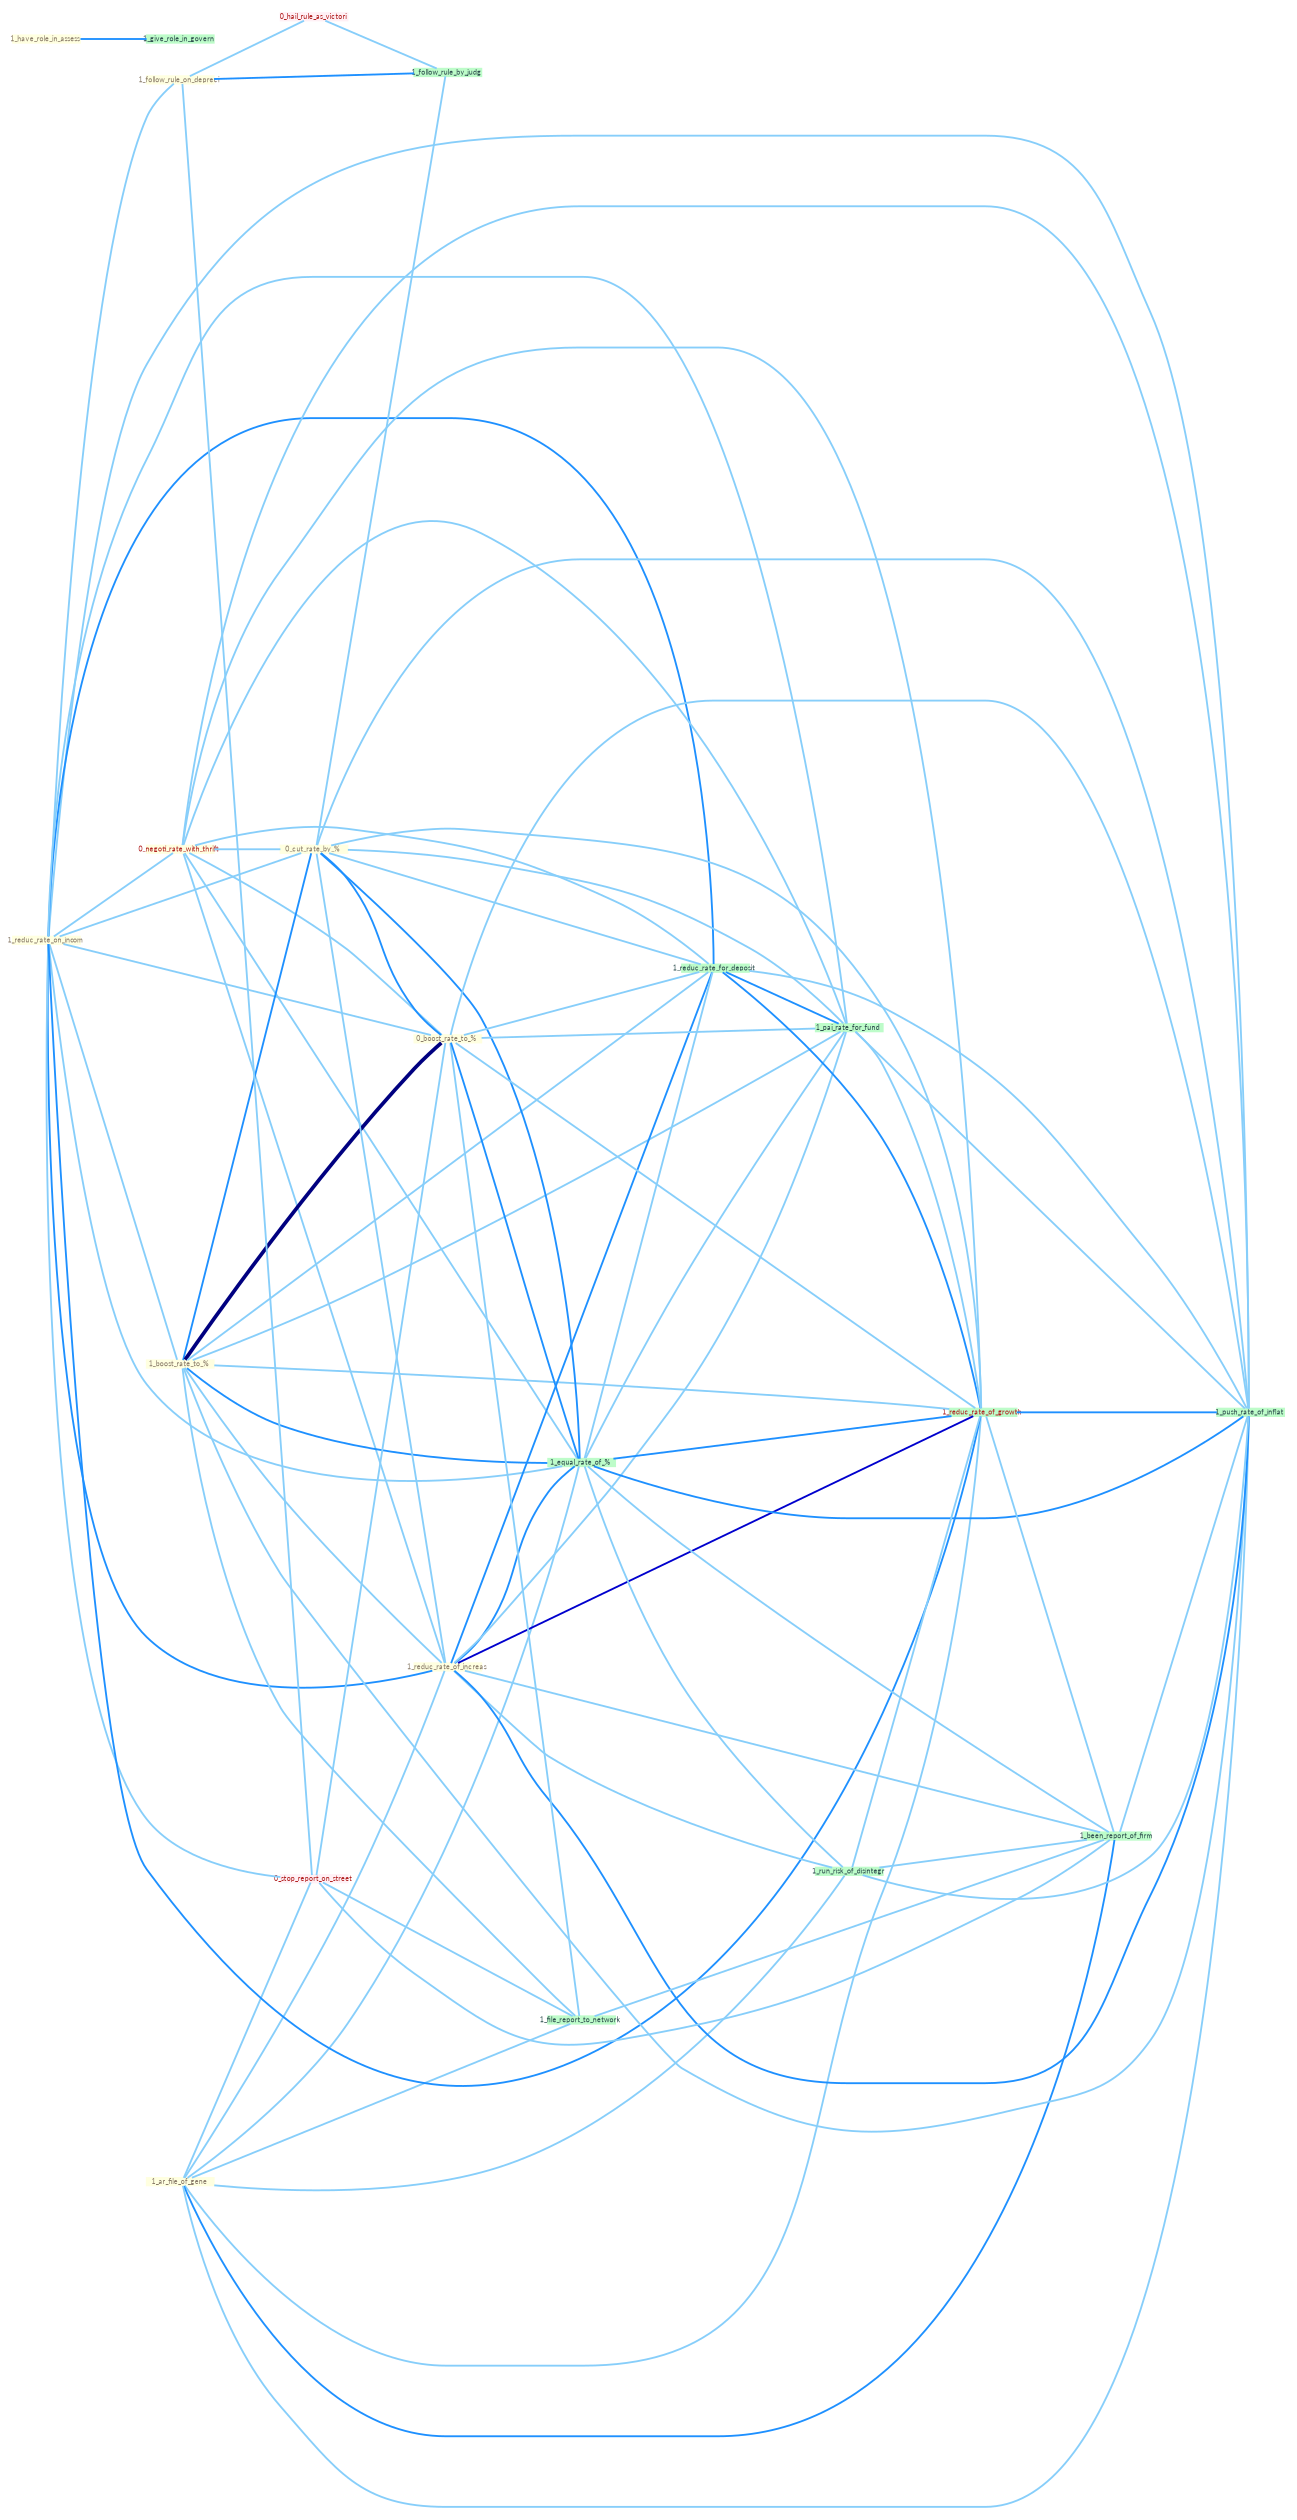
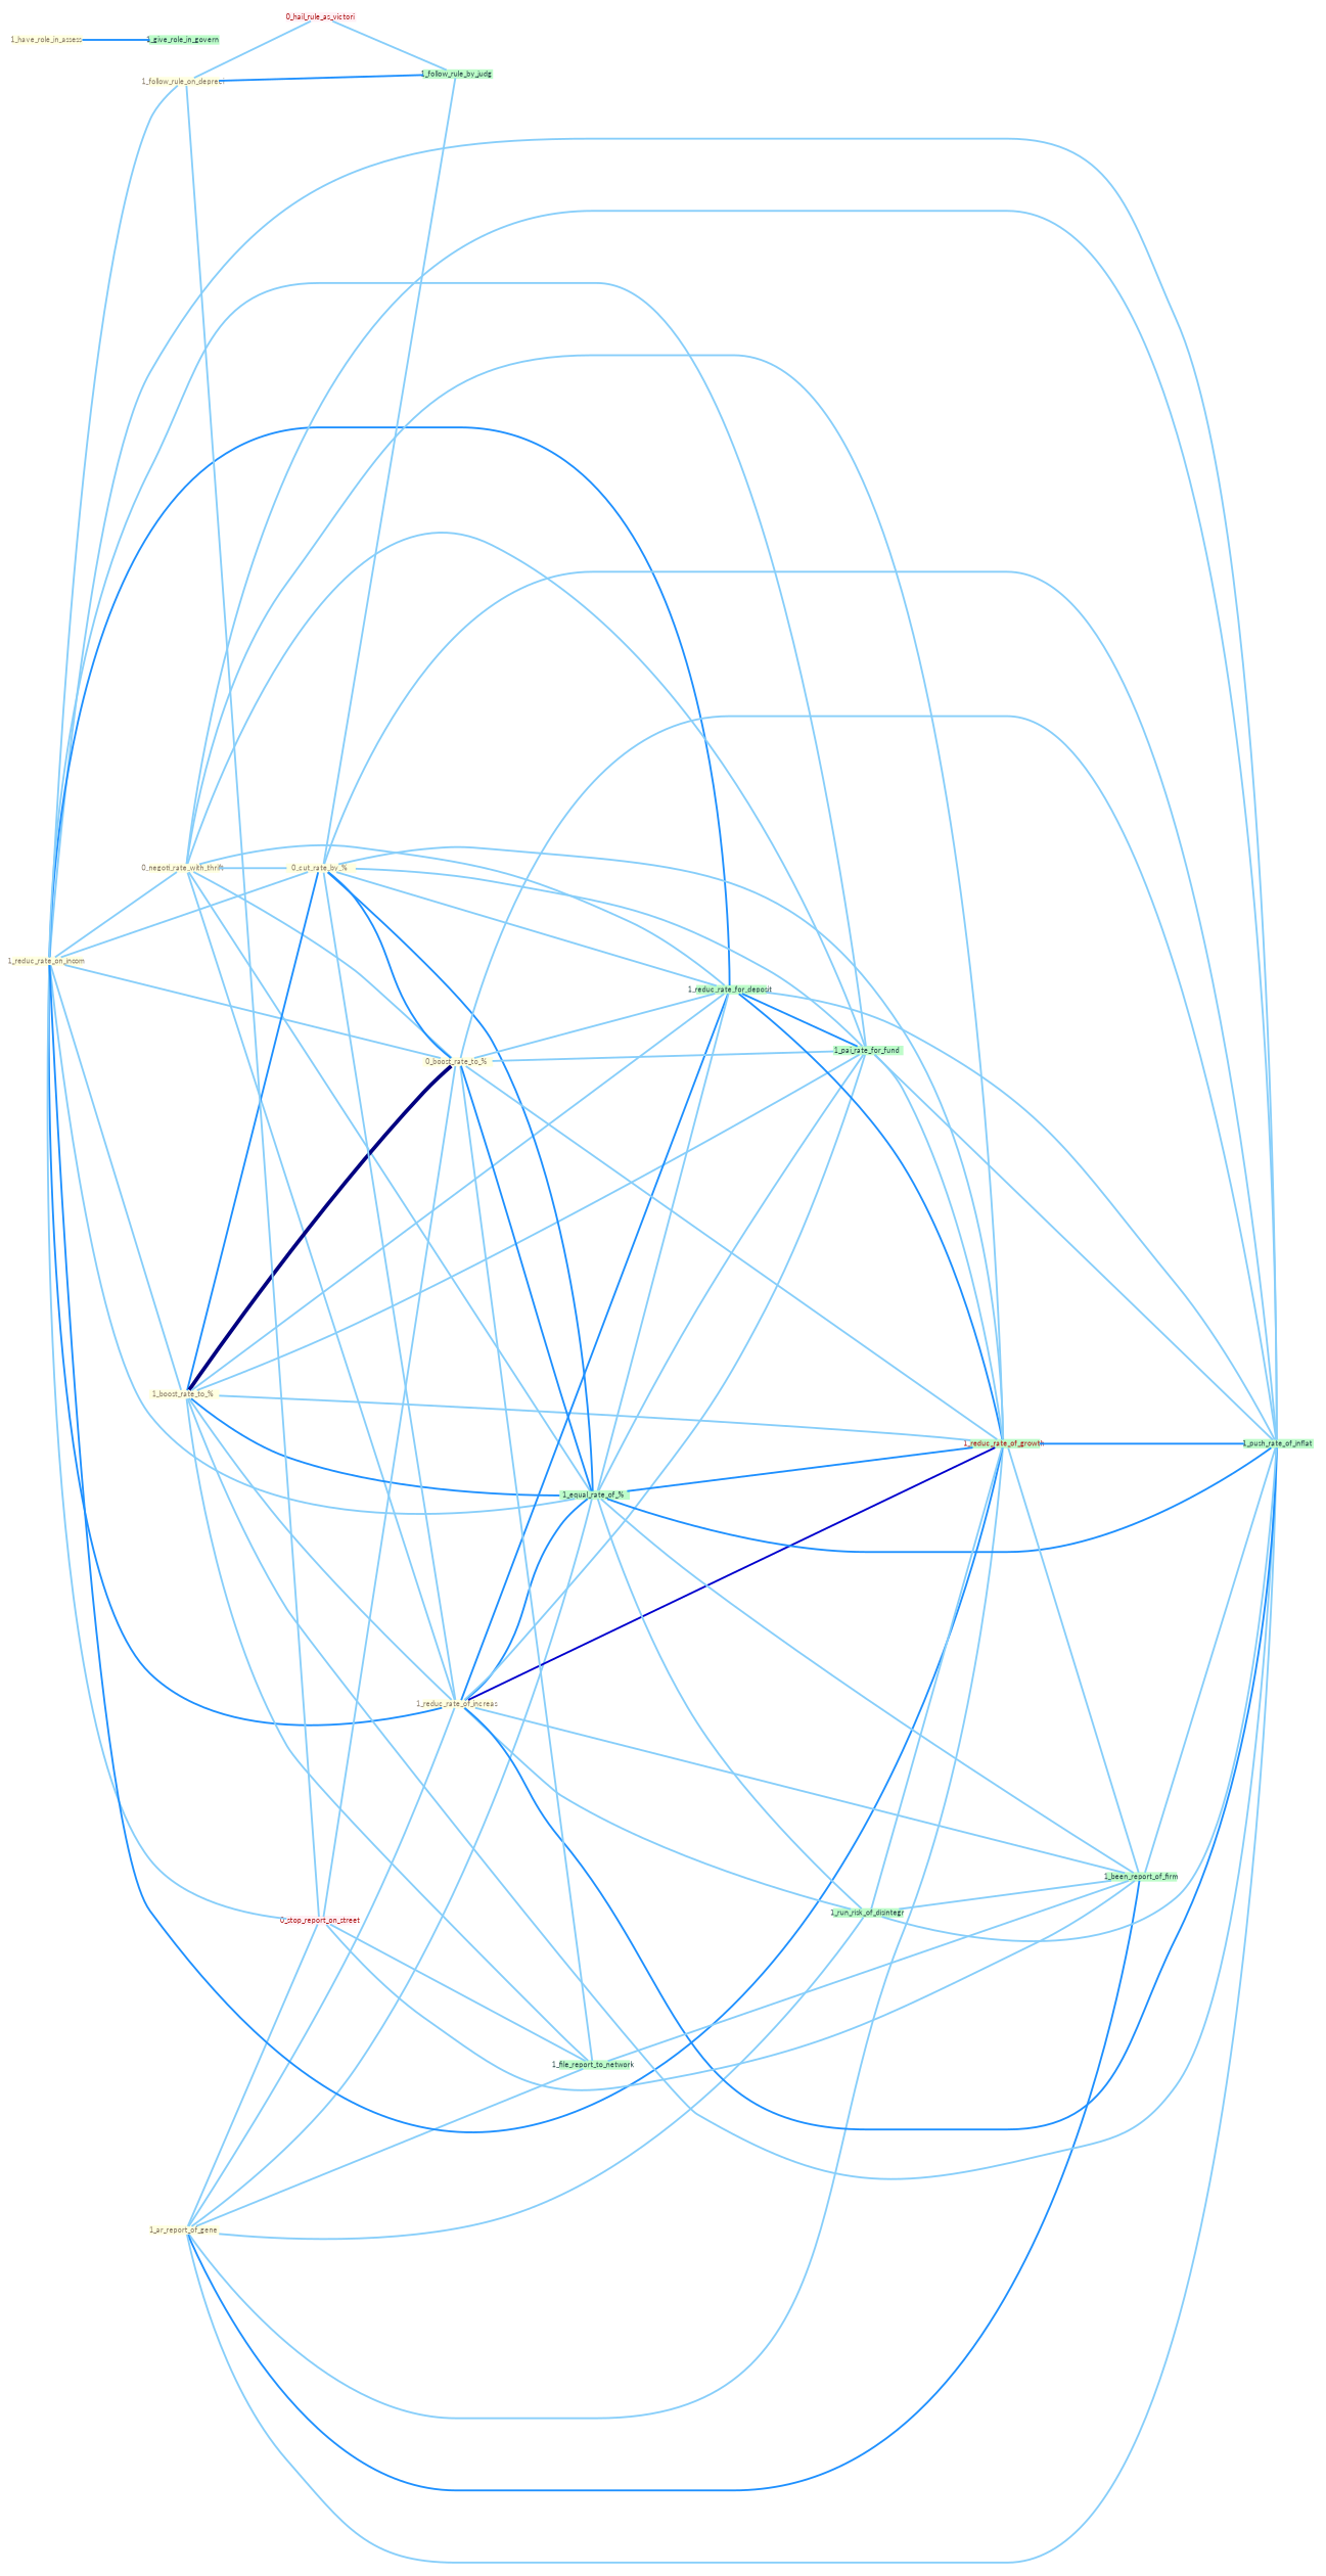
  graph {
    fontname=Lato
    rankdir=LR
    node [color="#BDFCC9" fixedsize=true fontcolor="#8b7d6b" fontname=Lato fontsize=4 shape=polygon style=filled]
    edge [color="#87cefa" fontname=Lato w=1]
-   "1_ar_report_of_gene " [color="#ffffe0" height=.06 width=.5 label="1_ar_file_of_gene"]
+   "1_ar_report_of_gene " [color="#ffffe0" height=.06 width=.5]
    "1_reduc_rate_on_incom " [color="#ffffe0" height=.06 width=.5]
-   "0_negoti_rate_with_thrift " [color="#ffffe0" fontcolor="#b22222" height=.06 width=.5]
+   "0_negoti_rate_with_thrift " [color="#ffffe0" height=.06 width=.5]
    "1_boost_rate_to_% " [color="#ffffe0" height=.06 width=.5]
    "1_follow_rule_on_depreci " [color="#ffffe0" height=.06 width=.5]
    "0_cut_rate_by_% " [color="#ffffe0" height=.06 width=.5]
    "1_reduc_rate_of_increas " [color="#ffffe0" height=.06 width=.5]
    "0_boost_rate_to_% " [color="#ffffe0" height=.06 width=.5]
    "1_have_role_in_assess " [color="#ffffe0" height=.06 width=.5]
    "0_stop_report_on_street " [color="#fff0f5" fontcolor="#b22222" height=.06 width=.5]
    "0_hail_rule_as_victori " [color="#fff0f5" fontcolor="#b22222" height=.06 width=.5]
    "1_file_report_to_network " [fontcolor="#2f4f4f" height=.06 width=.5]
    "1_equal_rate_of_% " [fontcolor="#2f4f4f" height=.06 width=.5]
    "1_run_risk_of_disintegr " [fontcolor="#2f4f4f" height=.06 width=.5]
    "1_reduc_rate_of_growth " [fontcolor="#b22222" height=.06 width=.5]
    "1_been_report_of_firm " [fontcolor="#2f4f4f" height=.06 width=.5]
    "1_push_rate_of_inflat " [fontcolor="#2f4f4f" height=.06 width=.5]
    "1_reduc_rate_for_deposit " [fontcolor="#2f4f4f" height=.06 width=.5]
    "1_pai_rate_for_fund " [fontcolor="#2f4f4f" height=.06 width=.5]
    "1_follow_rule_by_judg " [fontcolor="#2f4f4f" height=.06 width=.5]
    "1_give_role_in_govern " [fontcolor="#2f4f4f" height=.06 width=.5]
    subgraph sub_1 {
      "1_ar_report_of_gene "
      "1_reduc_rate_on_incom "
      "0_negoti_rate_with_thrift "
      "1_boost_rate_to_% "
      "1_follow_rule_on_depreci "
      "0_cut_rate_by_% "
      "1_reduc_rate_of_increas "
      "0_boost_rate_to_% "
      "1_have_role_in_assess "
    }
    subgraph sub_2 {
      "0_stop_report_on_street "
      "0_hail_rule_as_victori "
    }
    "1_ar_report_of_gene " -- "1_reduc_rate_of_increas "
    "1_ar_report_of_gene " -- "0_stop_report_on_street "
    "1_ar_report_of_gene " -- "1_file_report_to_network "
    "1_ar_report_of_gene " -- "1_equal_rate_of_% "
    "1_ar_report_of_gene " -- "1_run_risk_of_disintegr "
    "1_ar_report_of_gene " -- "1_reduc_rate_of_growth "
    "1_ar_report_of_gene " -- "1_been_report_of_firm " [color="#1e90ff" w=2]
    "1_ar_report_of_gene " -- "1_push_rate_of_inflat "
    "1_reduc_rate_on_incom " -- "0_negoti_rate_with_thrift "
    "1_reduc_rate_on_incom " -- "1_boost_rate_to_% "
    "1_reduc_rate_on_incom " -- "1_follow_rule_on_depreci "
    "1_reduc_rate_on_incom " -- "0_cut_rate_by_% "
    "1_reduc_rate_on_incom " -- "1_reduc_rate_of_increas " [color="#1e90ff" w=2]
    "1_reduc_rate_on_incom " -- "0_boost_rate_to_% "
    "1_reduc_rate_on_incom " -- "0_stop_report_on_street "
    "1_reduc_rate_on_incom " -- "1_equal_rate_of_% "
    "1_reduc_rate_on_incom " -- "1_reduc_rate_of_growth " [color="#1e90ff" w=2]
    "1_reduc_rate_on_incom " -- "1_push_rate_of_inflat "
    "1_reduc_rate_on_incom " -- "1_reduc_rate_for_deposit " [color="#1e90ff" w=2]
    "1_reduc_rate_on_incom " -- "1_pai_rate_for_fund "
    "0_negoti_rate_with_thrift " -- "0_cut_rate_by_% "
    "0_negoti_rate_with_thrift " -- "1_reduc_rate_of_increas "
    "0_negoti_rate_with_thrift " -- "0_boost_rate_to_% "
    "0_negoti_rate_with_thrift " -- "1_equal_rate_of_% "
    "0_negoti_rate_with_thrift " -- "1_reduc_rate_of_growth "
    "0_negoti_rate_with_thrift " -- "1_push_rate_of_inflat "
    "0_negoti_rate_with_thrift " -- "1_reduc_rate_for_deposit "
    "0_negoti_rate_with_thrift " -- "1_pai_rate_for_fund "
    "1_boost_rate_to_% " -- "0_cut_rate_by_% " [color="#1e90ff" w=2]
    "1_boost_rate_to_% " -- "1_reduc_rate_of_increas "
    "1_boost_rate_to_% " -- "0_boost_rate_to_% " [color="#000080" style=bold w=4]
    "1_boost_rate_to_% " -- "1_file_report_to_network "
    "1_boost_rate_to_% " -- "1_equal_rate_of_% " [color="#1e90ff" w=2]
    "1_boost_rate_to_% " -- "1_reduc_rate_of_growth "
    "1_boost_rate_to_% " -- "1_push_rate_of_inflat "
    "1_boost_rate_to_% " -- "1_reduc_rate_for_deposit "
    "1_boost_rate_to_% " -- "1_pai_rate_for_fund "
    "1_follow_rule_on_depreci " -- "0_stop_report_on_street "
    "1_follow_rule_on_depreci " -- "0_hail_rule_as_victori "
    "1_follow_rule_on_depreci " -- "1_follow_rule_by_judg " [color="#1e90ff" w=2]
    "0_cut_rate_by_% " -- "1_reduc_rate_of_increas "
    "0_cut_rate_by_% " -- "0_boost_rate_to_% " [color="#1e90ff" w=2]
    "0_cut_rate_by_% " -- "1_equal_rate_of_% " [color="#1e90ff" w=2]
    "0_cut_rate_by_% " -- "1_reduc_rate_of_growth "
    "0_cut_rate_by_% " -- "1_push_rate_of_inflat "
    "0_cut_rate_by_% " -- "1_reduc_rate_for_deposit "
    "0_cut_rate_by_% " -- "1_pai_rate_for_fund "
    "0_cut_rate_by_% " -- "1_follow_rule_by_judg "
    "1_reduc_rate_of_increas " -- "1_equal_rate_of_% " [color="#1e90ff" w=2]
    "1_reduc_rate_of_increas " -- "1_run_risk_of_disintegr "
    "1_reduc_rate_of_increas " -- "1_reduc_rate_of_growth " [color="#0000cd" w=3]
    "1_reduc_rate_of_increas " -- "1_been_report_of_firm "
    "1_reduc_rate_of_increas " -- "1_push_rate_of_inflat " [color="#1e90ff" w=2]
    "1_reduc_rate_of_increas " -- "1_reduc_rate_for_deposit " [color="#1e90ff" w=2]
    "1_reduc_rate_of_increas " -- "1_pai_rate_for_fund "
    "0_boost_rate_to_% " -- "1_file_report_to_network "
    "0_boost_rate_to_% " -- "1_equal_rate_of_% " [color="#1e90ff" w=2]
    "0_boost_rate_to_% " -- "1_reduc_rate_of_growth "
    "0_boost_rate_to_% " -- "1_push_rate_of_inflat "
    "0_boost_rate_to_% " -- "1_reduc_rate_for_deposit "
    "0_boost_rate_to_% " -- "1_pai_rate_for_fund "
    "1_have_role_in_assess " -- "1_give_role_in_govern " [color="#1e90ff" w=2]
    "0_stop_report_on_street " -- "0_boost_rate_to_% "
    "0_stop_report_on_street " -- "1_been_report_of_firm "
    "0_hail_rule_as_victori " -- "1_follow_rule_by_judg "
    "1_file_report_to_network " -- "0_stop_report_on_street "
    "1_file_report_to_network " -- "1_been_report_of_firm "
    "1_equal_rate_of_% " -- "1_run_risk_of_disintegr "
    "1_equal_rate_of_% " -- "1_reduc_rate_of_growth " [color="#1e90ff" w=2]
    "1_equal_rate_of_% " -- "1_been_report_of_firm "
    "1_equal_rate_of_% " -- "1_push_rate_of_inflat " [color="#1e90ff" w=2]
    "1_equal_rate_of_% " -- "1_reduc_rate_for_deposit "
    "1_equal_rate_of_% " -- "1_pai_rate_for_fund "
    "1_run_risk_of_disintegr " -- "1_reduc_rate_of_growth "
    "1_run_risk_of_disintegr " -- "1_been_report_of_firm "
    "1_run_risk_of_disintegr " -- "1_push_rate_of_inflat "
    "1_reduc_rate_of_growth " -- "1_been_report_of_firm "
    "1_reduc_rate_of_growth " -- "1_push_rate_of_inflat " [color="#1e90ff" w=2]
    "1_been_report_of_firm " -- "1_push_rate_of_inflat "
    "1_reduc_rate_for_deposit " -- "1_reduc_rate_of_growth " [color="#1e90ff" w=2]
    "1_reduc_rate_for_deposit " -- "1_push_rate_of_inflat "
    "1_reduc_rate_for_deposit " -- "1_pai_rate_for_fund " [color="#1e90ff" w=2]
    "1_pai_rate_for_fund " -- "1_reduc_rate_of_growth "
    "1_pai_rate_for_fund " -- "1_push_rate_of_inflat "
  }
